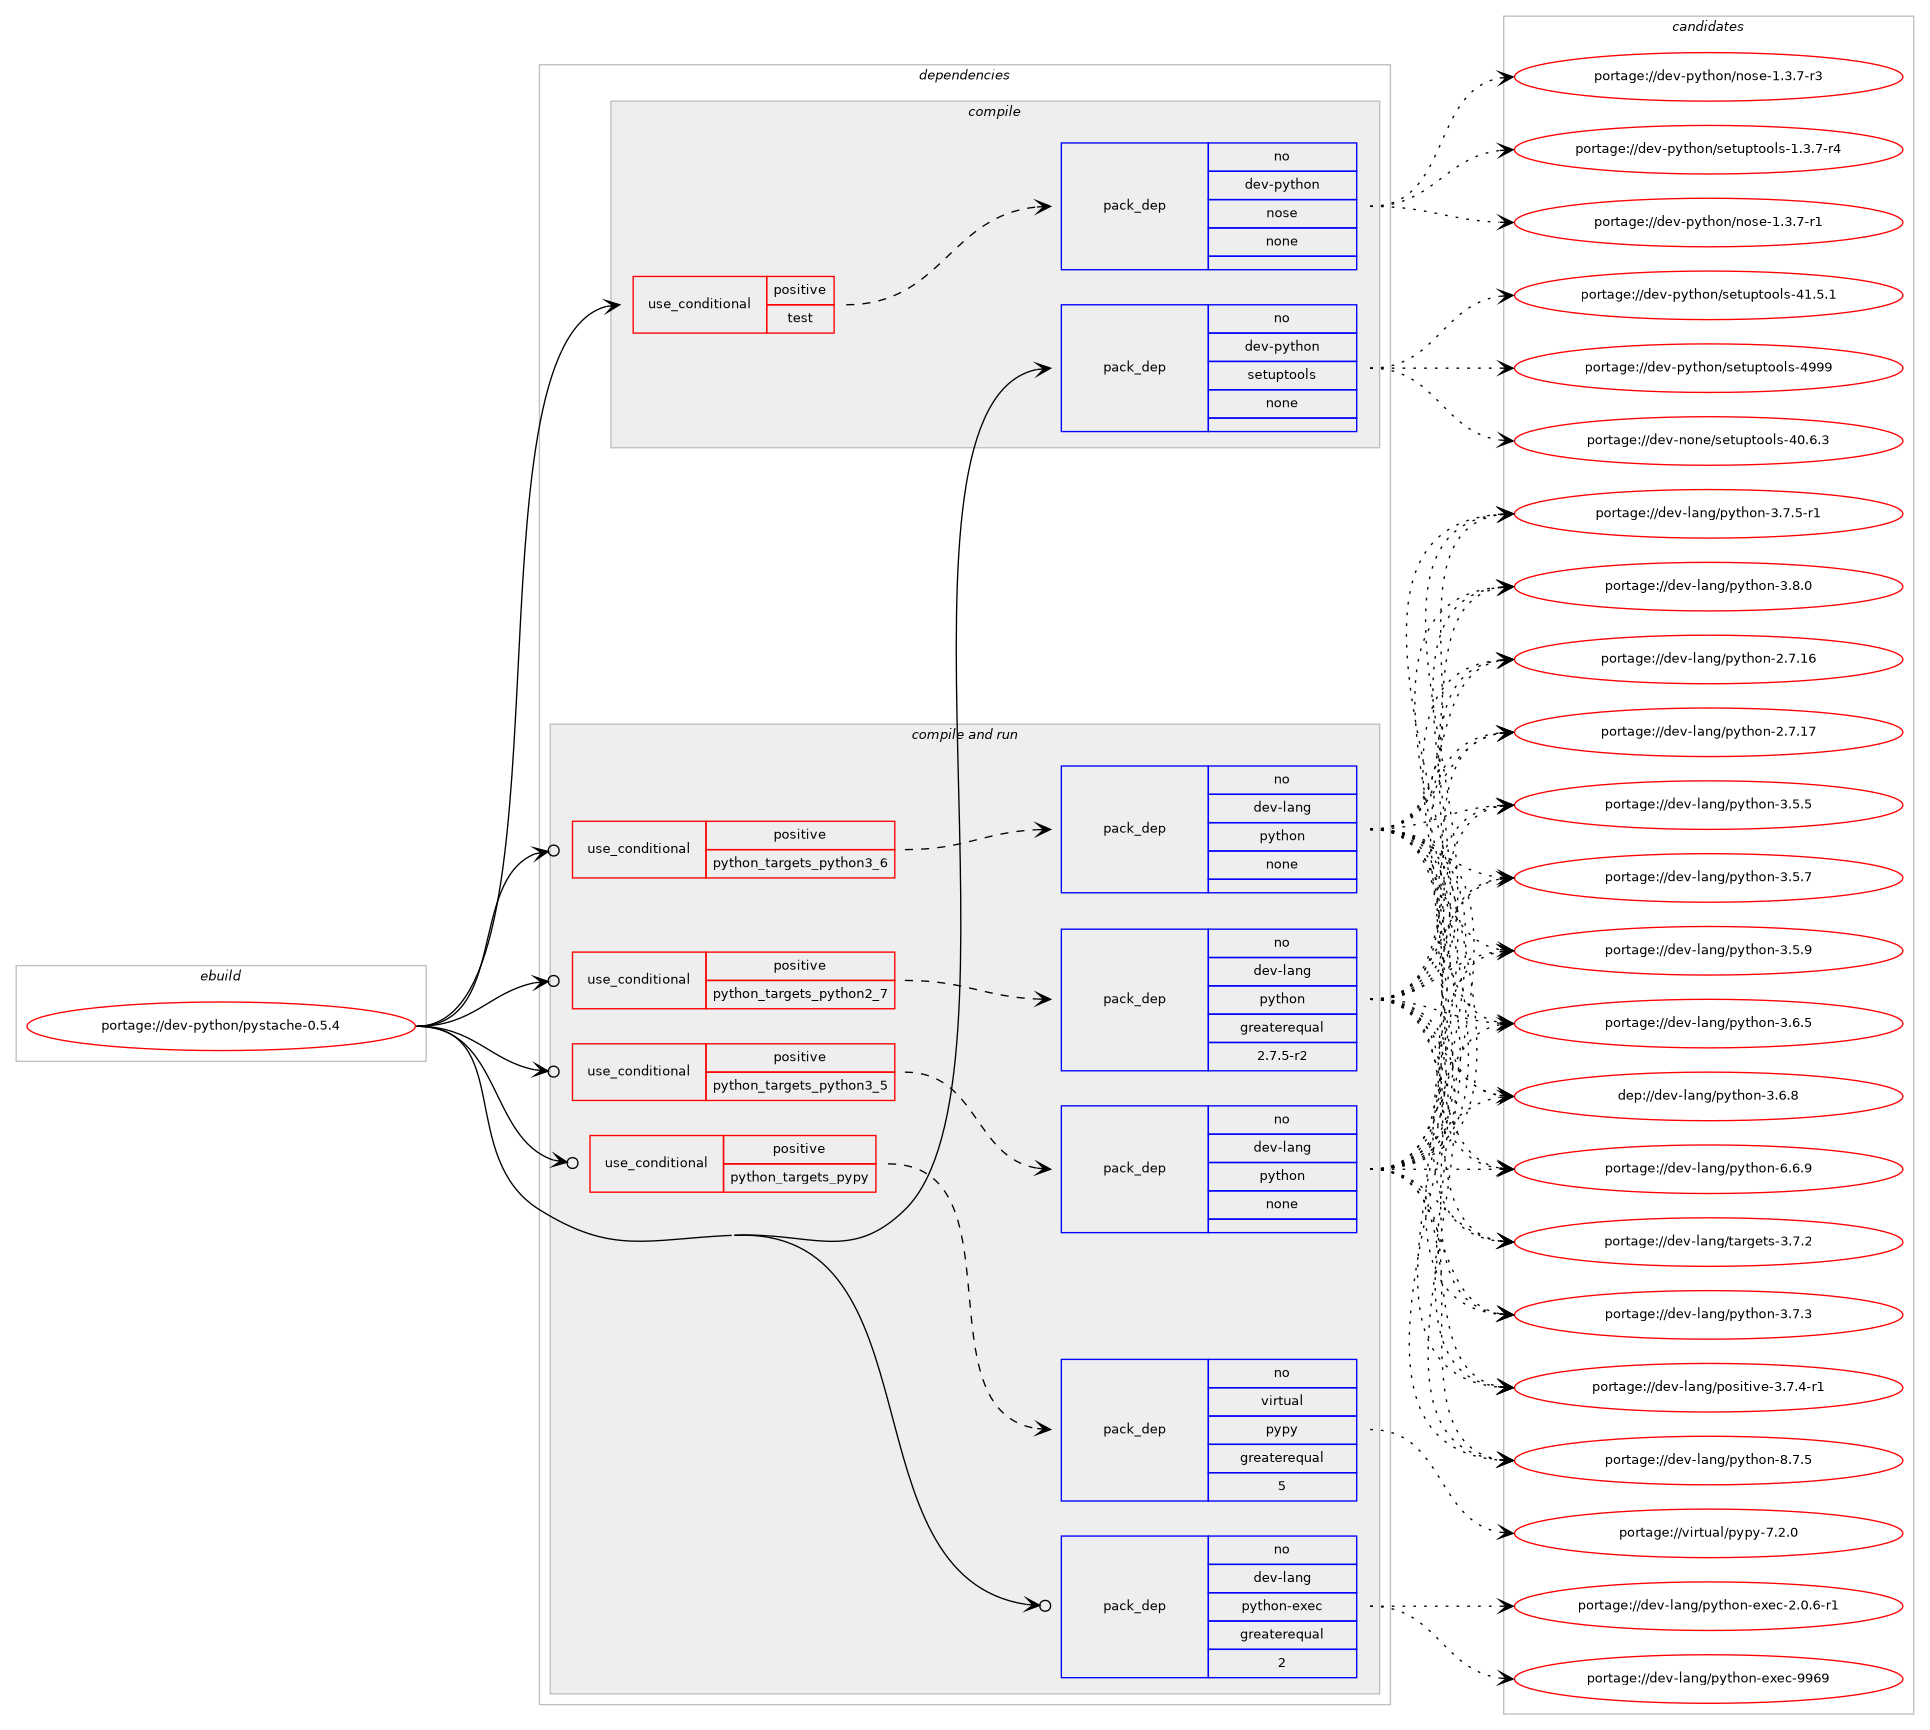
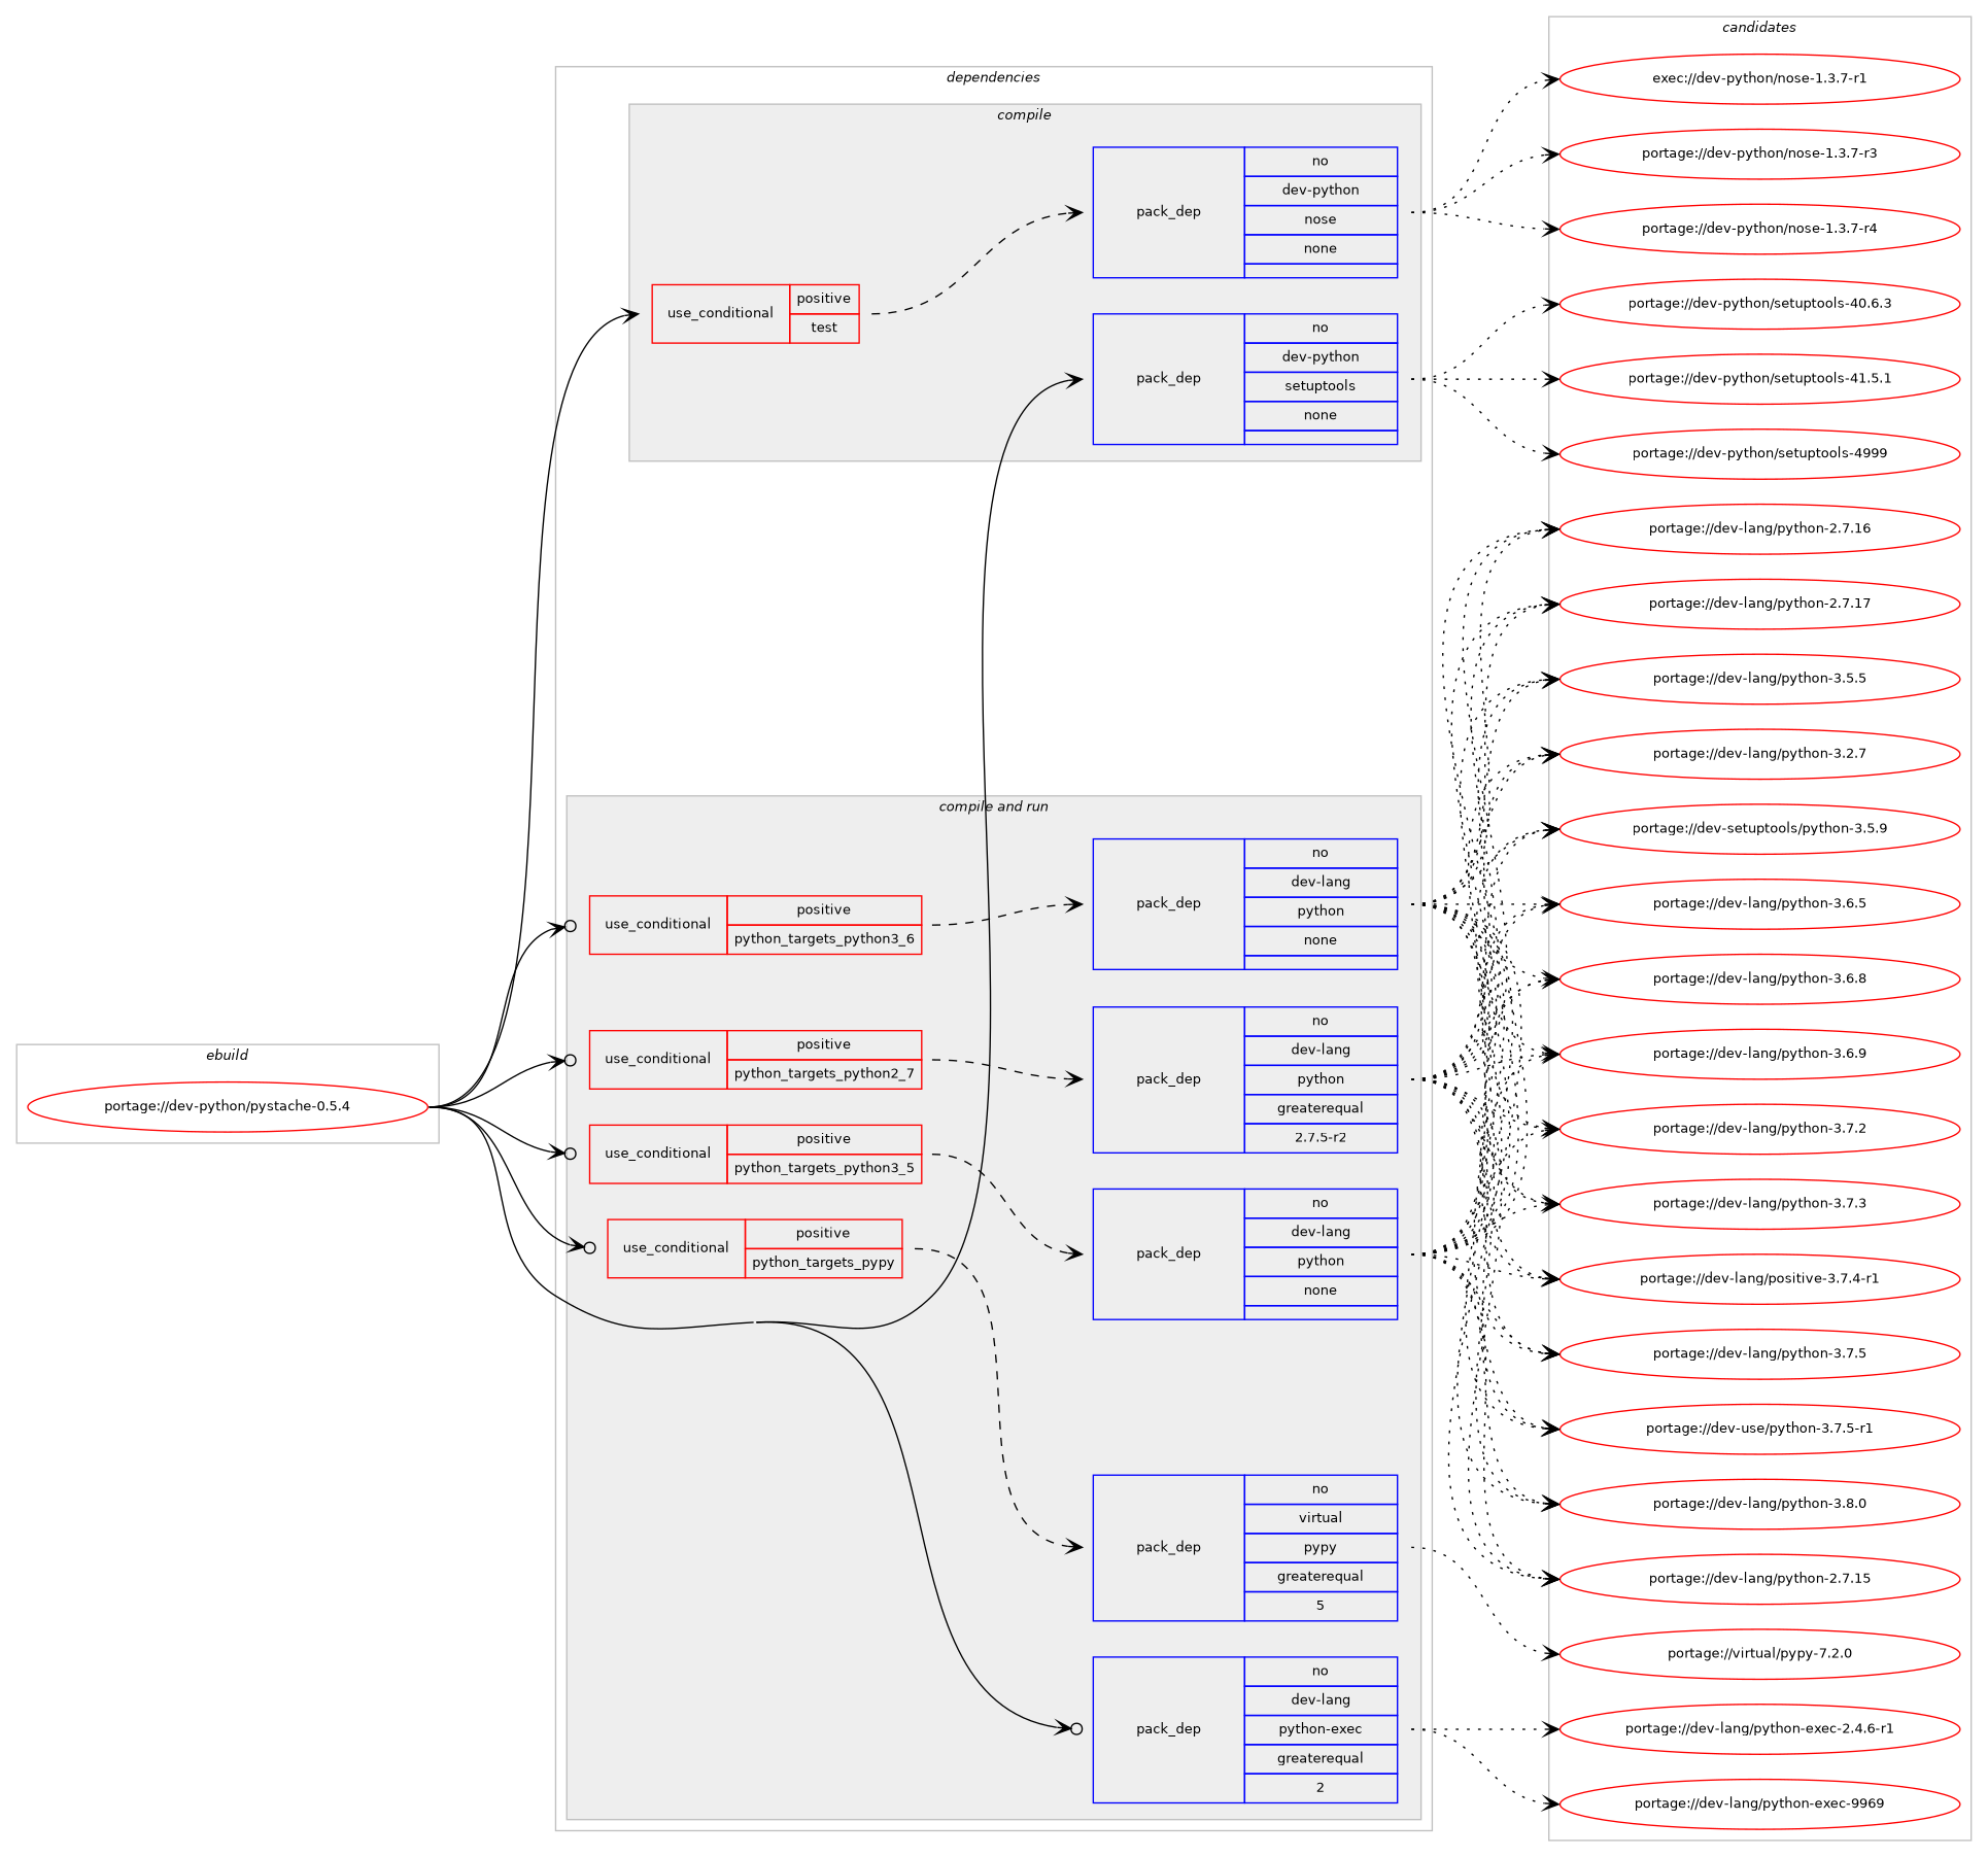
  digraph {
    compound=true
    concentrate=true
    fontname=Helvetica
    fontsize=10
    newrank=true
    rankdir=LR
    ranksep=1.5
    node [color=red fontname=Helvetica fontsize=10]
    edge [arrowhead=vee headport=w style=dotted tailport=e weight=100]
    n1 [label="portage://dev-python/pystache-0.5.4" width=4]
    n2 [color=blue label=<<TABLE BORDER="0" CELLBORDER="1" CELLSPACING="0" CELLPADDING="4" WIDTH="220"><TR><TD ROWSPAN="6" CELLPADDING="30">pack_dep</TD></TR><TR><TD WIDTH="110">no</TD></TR><TR><TD>dev-python</TD></TR><TR><TD>nose</TD></TR><TR><TD>none</TD></TR><TR><TD></TD></TR></TABLE>> shape=none]
    n3 [label=<<TABLE BORDER="0" CELLBORDER="1" CELLSPACING="0" CELLPADDING="4"><TR><TD ROWSPAN="3" CELLPADDING="10">use_conditional</TD></TR><TR><TD>positive</TD></TR><TR><TD>test</TD></TR></TABLE>> shape=none]
    n4 [color=blue label=<<TABLE BORDER="0" CELLBORDER="1" CELLSPACING="0" CELLPADDING="4" WIDTH="220"><TR><TD ROWSPAN="6" CELLPADDING="30">pack_dep</TD></TR><TR><TD WIDTH="110">no</TD></TR><TR><TD>dev-python</TD></TR><TR><TD>setuptools</TD></TR><TR><TD>none</TD></TR><TR><TD></TD></TR></TABLE>> shape=none]
    n5 [color=blue label=<<TABLE BORDER="0" CELLBORDER="1" CELLSPACING="0" CELLPADDING="4" WIDTH="220"><TR><TD ROWSPAN="6" CELLPADDING="30">pack_dep</TD></TR><TR><TD WIDTH="110">no</TD></TR><TR><TD>virtual</TD></TR><TR><TD>pypy</TD></TR><TR><TD>greaterequal</TD></TR><TR><TD>5</TD></TR></TABLE>> shape=none]
    n6 [label=<<TABLE BORDER="0" CELLBORDER="1" CELLSPACING="0" CELLPADDING="4"><TR><TD ROWSPAN="3" CELLPADDING="10">use_conditional</TD></TR><TR><TD>positive</TD></TR><TR><TD>python_targets_pypy</TD></TR></TABLE>> shape=none]
    n7 [color=blue label=<<TABLE BORDER="0" CELLBORDER="1" CELLSPACING="0" CELLPADDING="4" WIDTH="220"><TR><TD ROWSPAN="6" CELLPADDING="30">pack_dep</TD></TR><TR><TD WIDTH="110">no</TD></TR><TR><TD>dev-lang</TD></TR><TR><TD>python</TD></TR><TR><TD>greaterequal</TD></TR><TR><TD>2.7.5-r2</TD></TR></TABLE>> shape=none]
    n8 [label=<<TABLE BORDER="0" CELLBORDER="1" CELLSPACING="0" CELLPADDING="4"><TR><TD ROWSPAN="3" CELLPADDING="10">use_conditional</TD></TR><TR><TD>positive</TD></TR><TR><TD>python_targets_python2_7</TD></TR></TABLE>> shape=none]
    n9 [color=blue label=<<TABLE BORDER="0" CELLBORDER="1" CELLSPACING="0" CELLPADDING="4" WIDTH="220"><TR><TD ROWSPAN="6" CELLPADDING="30">pack_dep</TD></TR><TR><TD WIDTH="110">no</TD></TR><TR><TD>dev-lang</TD></TR><TR><TD>python</TD></TR><TR><TD>none</TD></TR><TR><TD></TD></TR></TABLE>> shape=none]
    n10 [label=<<TABLE BORDER="0" CELLBORDER="1" CELLSPACING="0" CELLPADDING="4"><TR><TD ROWSPAN="3" CELLPADDING="10">use_conditional</TD></TR><TR><TD>positive</TD></TR><TR><TD>python_targets_python3_5</TD></TR></TABLE>> shape=none]
    n11 [color=blue label=<<TABLE BORDER="0" CELLBORDER="1" CELLSPACING="0" CELLPADDING="4" WIDTH="220"><TR><TD ROWSPAN="6" CELLPADDING="30">pack_dep</TD></TR><TR><TD WIDTH="110">no</TD></TR><TR><TD>dev-lang</TD></TR><TR><TD>python</TD></TR><TR><TD>none</TD></TR><TR><TD></TD></TR></TABLE>> shape=none]
    n12 [label=<<TABLE BORDER="0" CELLBORDER="1" CELLSPACING="0" CELLPADDING="4"><TR><TD ROWSPAN="3" CELLPADDING="10">use_conditional</TD></TR><TR><TD>positive</TD></TR><TR><TD>python_targets_python3_6</TD></TR></TABLE>> shape=none]
    n13 [color=blue label=<<TABLE BORDER="0" CELLBORDER="1" CELLSPACING="0" CELLPADDING="4" WIDTH="220"><TR><TD ROWSPAN="6" CELLPADDING="30">pack_dep</TD></TR><TR><TD WIDTH="110">no</TD></TR><TR><TD>dev-lang</TD></TR><TR><TD>python-exec</TD></TR><TR><TD>greaterequal</TD></TR><TR><TD>2</TD></TR></TABLE>> shape=none]
-   n14 [label="portage://dev-python/nose-1.3.7-r1" width=4]
+   n14 [label="exec://dev-python/nose-1.3.7-r1" width=4]
    n15 [label="portage://dev-python/nose-1.3.7-r3" width=4]
-   n16 [label="portage://dev-python/setuptools-1.3.7-r4" width=4]
-   n17 [label="portage://dev-none/setuptools-40.6.3" width=4]
+   n16 [label="portage://dev-python/nose-1.3.7-r4" width=4]
+   n17 [label="portage://dev-python/setuptools-40.6.3" width=4]
    n18 [label="portage://dev-python/setuptools-41.5.1" width=4]
    n19 [label="portage://dev-python/setuptools-4999" width=4]
    n20 [label="portage://virtual/pypy-7.2.0" width=4]
+   n21 [label="portage://dev-lang/python-2.7.15" width=4]
    n22 [label="portage://dev-lang/python-2.7.16" width=4]
    n23 [label="portage://dev-lang/python-2.7.17" width=4]
    n24 [label="portage://dev-lang/python-3.5.5" width=4]
-   n25 [label="portage://dev-lang/python-3.5.7" width=4]
-   n26 [label="portage://dev-lang/python-3.5.9" width=4]
+   n25 [label="portage://dev-lang/python-3.2.7" width=4]
+   n26 [label="portage://dev-setuptools/python-3.5.9" width=4]
    n27 [label="portage://dev-lang/python-3.6.5" width=4]
-   n28 [label="dep://dev-lang/python-3.6.8" width=4]
-   n29 [label="portage://dev-lang/python-6.6.9" width=4]
-   n30 [label="portage://dev-lang/targets-3.7.2" width=4]
+   n28 [label="portage://dev-lang/python-3.6.8" width=4]
+   n29 [label="portage://dev-lang/python-3.6.9" width=4]
+   n30 [label="portage://dev-lang/python-3.7.2" width=4]
    n31 [label="portage://dev-lang/python-3.7.3" width=4]
    n32 [label="portage://dev-lang/positive-3.7.4-r1" width=4]
-   n33 [label="portage://dev-lang/python-8.7.5" width=4]
-   n34 [label="portage://dev-lang/python-3.7.5-r1" width=4]
+   n33 [label="portage://dev-lang/python-3.7.5" width=4]
+   n34 [label="portage://dev-use/python-3.7.5-r1" width=4]
    n35 [label="portage://dev-lang/python-3.8.0" width=4]
-   n36 [label="portage://dev-lang/python-exec-2.0.6-r1" width=4]
+   n36 [label="portage://dev-lang/python-exec-2.4.6-r1" width=4]
    n37 [label="portage://dev-lang/python-exec-9969" width=4]
    subgraph cluster_1 {
      color=gray
      label=<<i>ebuild</i>>
      rank=same
      n1
    }
    subgraph cluster_2 {
      color=gray
      label=<<i>dependencies</i>>
      subgraph cluster_3 {
        color=gray
        fillcolor="#eeeeee"
        label=<<i>compile</i>>
        style=filled
        subgraph sub_4 {
          color=gray
          fillcolor="#eeeeee"
          label=<<i>compile</i>>
          style=filled
          n3
          subgraph sub_5 {
            color=gray
            fillcolor="#eeeeee"
            label=<<i>compile</i>>
            style=filled
            n2
          }
        }
        subgraph sub_6 {
          color=gray
          fillcolor="#eeeeee"
          label=<<i>compile</i>>
          style=filled
          n4
        }
      }
      subgraph cluster_7 {
        color=gray
        fillcolor="#eeeeee"
        label=<<i>compile and run</i>>
        style=filled
        subgraph sub_8 {
          color=gray
          fillcolor="#eeeeee"
          label=<<i>compile and run</i>>
          style=filled
          n6
          subgraph sub_9 {
            color=gray
            fillcolor="#eeeeee"
            label=<<i>compile and run</i>>
            style=filled
            n5
          }
        }
        subgraph sub_10 {
          color=gray
          fillcolor="#eeeeee"
          label=<<i>compile and run</i>>
          style=filled
          n8
          subgraph sub_11 {
            color=gray
            fillcolor="#eeeeee"
            label=<<i>compile and run</i>>
            style=filled
            n7
          }
        }
        subgraph sub_12 {
          color=gray
          fillcolor="#eeeeee"
          label=<<i>compile and run</i>>
          style=filled
          n10
          subgraph sub_13 {
            color=gray
            fillcolor="#eeeeee"
            label=<<i>compile and run</i>>
            style=filled
            n9
          }
        }
        subgraph sub_14 {
          color=gray
          fillcolor="#eeeeee"
          label=<<i>compile and run</i>>
          style=filled
          n12
          subgraph sub_15 {
            color=gray
            fillcolor="#eeeeee"
            label=<<i>compile and run</i>>
            style=filled
            n11
          }
        }
        subgraph sub_16 {
          color=gray
          fillcolor="#eeeeee"
          label=<<i>compile and run</i>>
          style=filled
          n13
        }
      }
      subgraph cluster_17 {
        color=gray
        fillcolor="#eeeeee"
        label=<<i>run</i>>
        style=filled
      }
    }
    subgraph cluster_18 {
      color=gray
      label=<<i>candidates</i>>
      rank=same
      subgraph sub_19 {
        color=black
        label=<<i>candidates</i>>
        nodesep=1
        rank=same
        n14
        n15
        n16
      }
      subgraph sub_20 {
        color=black
        label=<<i>candidates</i>>
        nodesep=1
        rank=same
        n17
        n18
        n19
      }
      subgraph sub_21 {
        color=black
        label=<<i>candidates</i>>
        nodesep=1
        rank=same
        n20
      }
      subgraph sub_22 {
        color=black
        label=<<i>candidates</i>>
        nodesep=1
        rank=same
+       n21
        n22
        n23
        n24
        n25
        n26
        n27
        n28
        n29
        n30
        n31
        n32
        n33
        n34
        n35
      }
      subgraph sub_23 {
        color=black
        label=<<i>candidates</i>>
        nodesep=1
        rank=same
+       n21
        n22
        n23
        n24
        n25
        n26
        n27
        n28
        n29
        n30
        n31
        n32
        n33
        n34
        n35
      }
      subgraph sub_24 {
        color=black
        label=<<i>candidates</i>>
        nodesep=1
        rank=same
+       n21
        n22
        n23
        n24
        n25
        n26
        n27
        n28
        n29
        n30
        n31
        n32
        n33
        n34
        n35
      }
      subgraph sub_25 {
        color=black
        label=<<i>candidates</i>>
        nodesep=1
        rank=same
        n36
        n37
      }
    }
    n1 -> n3 [style=solid weight=20]
    n1 -> n4 [style=solid weight=20]
    n1 -> n6 [arrowhead=odotvee style=solid weight=20]
    n1 -> n8 [arrowhead=odotvee style=solid weight=20]
    n1 -> n10 [arrowhead=odotvee style=solid weight=20]
    n1 -> n12 [arrowhead=odotvee style=solid weight=20]
    n1 -> n13 [arrowhead=odotvee style=solid weight=20]
    n2 -> n14
    n2 -> n15
    n2 -> n16
    n3 -> n2 [style=dashed weight=20]
    n4 -> n17
    n4 -> n18
    n4 -> n19
    n5 -> n20
    n6 -> n5 [style=dashed weight=20]
+   n7 -> n21
    n7 -> n22
    n7 -> n23
    n7 -> n24
    n7 -> n25
    n7 -> n26
    n7 -> n27
    n7 -> n28
    n7 -> n29
    n7 -> n30
    n7 -> n31
    n7 -> n32
    n7 -> n33
    n7 -> n34
    n7 -> n35
    n8 -> n7 [style=dashed weight=20]
+   n9 -> n21
    n9 -> n22
    n9 -> n23
    n9 -> n24
    n9 -> n25
    n9 -> n26
    n9 -> n27
    n9 -> n28
    n9 -> n29
    n9 -> n30
    n9 -> n31
    n9 -> n32
    n9 -> n33
    n9 -> n34
    n9 -> n35
    n10 -> n9 [style=dashed weight=20]
+   n11 -> n21
    n11 -> n22
    n11 -> n23
    n11 -> n24
    n11 -> n25
    n11 -> n26
    n11 -> n27
    n11 -> n28
    n11 -> n29
    n11 -> n30
    n11 -> n31
    n11 -> n32
    n11 -> n33
    n11 -> n34
    n11 -> n35
    n12 -> n11 [style=dashed weight=20]
    n13 -> n36
    n13 -> n37
  }
